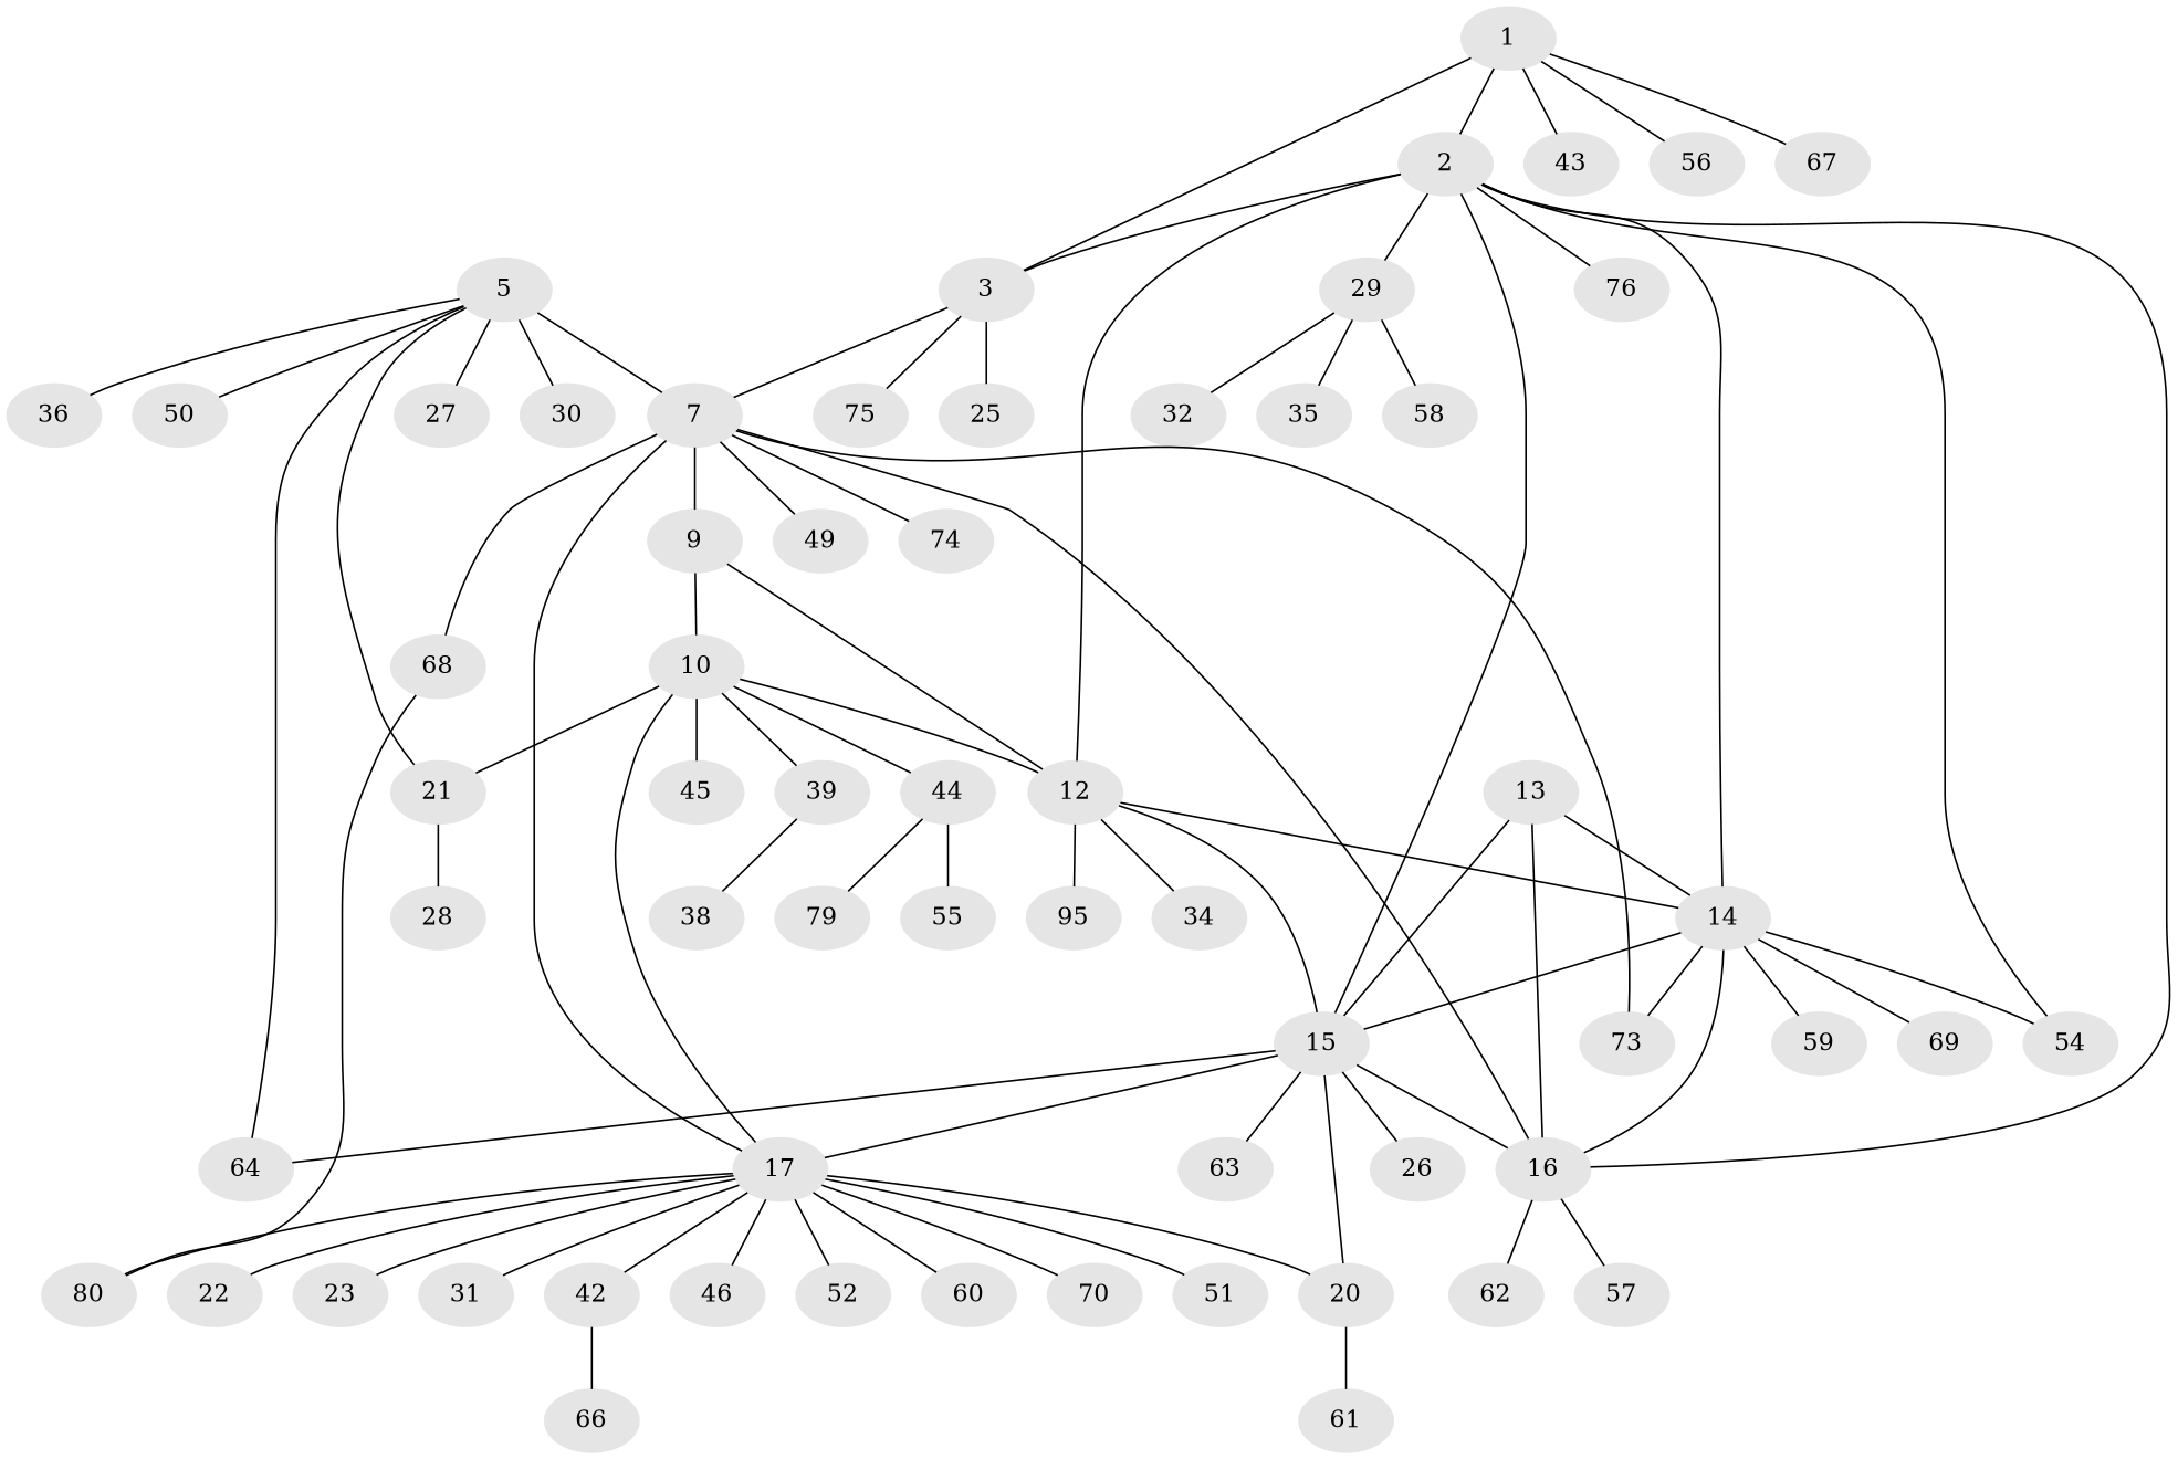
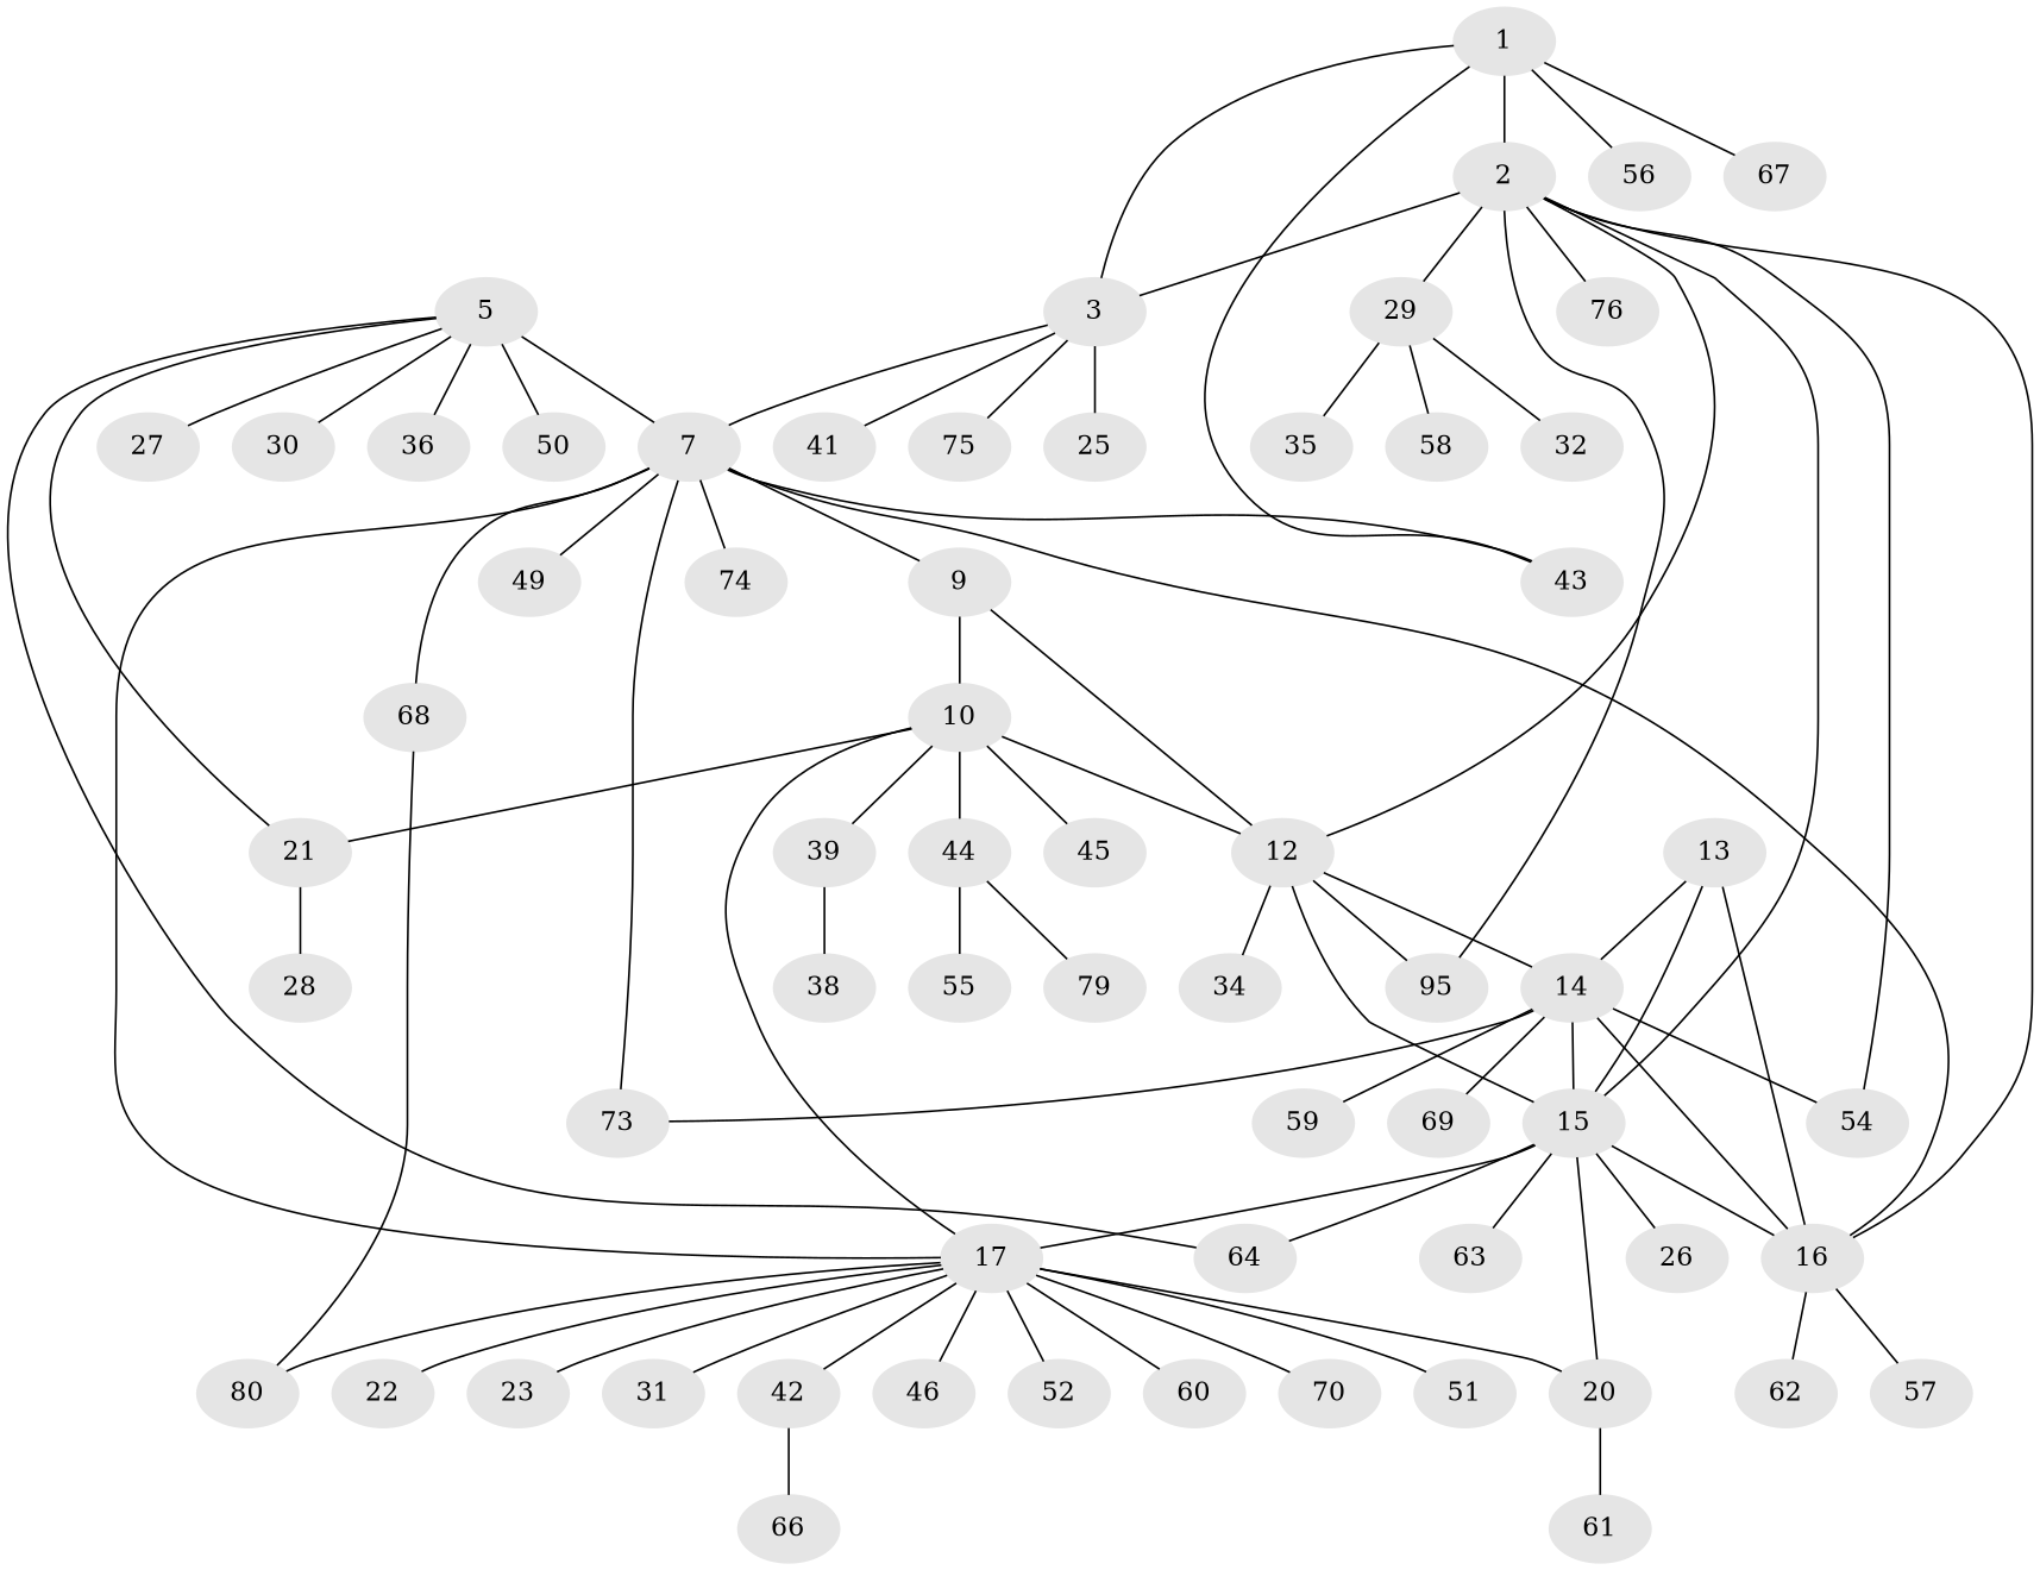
  graph {
    node [color=gray90 style=filled]
    2 [super="+4"]
    3 [super="+27"]
    12 [super="+40"]
    15 [super="+19"]
    16 [super="+72"]
    29 [super="+37"]
    54
    n8 [label=95]
    76
    1
    43 [super="+71"]
    56
    67
    7 [super="+8"]
    25
+   41
    75
    14 [super="+33"]
    34
    64
    17 [super="+18"]
    20
    26
    63
    57
    62
    32
    35
    58
    9
    49
    68 [super="+77"]
    73
    74
    5 [super="+6"]
    21 [super="+48"]
    n37 [label=27]
    30
    36
    50
    28
    10 [super="+11"]
    51
    22
    23 [super="+47"]
    31
    42
    46
    52
    60
    70
    80
    39
    44 [super="+78"]
    45 [super="+53"]
    38
    55
    79
    59
    69
    13
    61
    66
    2 -- 3 [weight=2]
    2 -- 12
    2 -- 15
    2 -- 16
    2 -- 29
    2 -- 54
-   2 -- 14
+   2 -- n8
    2 -- 76
    3 -- 7
    3 -- 25
+   3 -- 41
    3 -- 75
    12 -- 15
    12 -- n8
    12 -- 14
    12 -- 34
    15 -- 16
    15 -- 64
    15 -- 17 [weight=2]
    15 -- 20
    15 -- 26
    15 -- 63
    16 -- 57
    16 -- 62
    29 -- 32
    29 -- 35
    29 -- 58
    1 -- 2 [weight=2]
    1 -- 3
    1 -- 43
    1 -- 56
    1 -- 67
    7 -- 16
+   7 -- 43
    7 -- 17
    7 -- 9
    7 -- 49
    7 -- 68
    7 -- 73
    7 -- 74
    14 -- 15
    14 -- 16
    14 -- 54
    14 -- 73
    14 -- 59
    14 -- 69
    17 -- 20 [weight=2]
    17 -- 51
    17 -- 22
    17 -- 23
    17 -- 31
    17 -- 42
    17 -- 46
    17 -- 52
    17 -- 60
    17 -- 70
    17 -- 80
    20 -- 61
    9 -- 12
    9 -- 10 [weight=2]
    68 -- 80
    5 -- 7 [weight=4]
    5 -- 64
    5 -- 21
    5 -- n37
    5 -- 30
    5 -- 36
    5 -- 50
    21 -- 28
    10 -- 12 [weight=2]
    10 -- 17
    10 -- 21
    10 -- 39
    10 -- 44
    10 -- 45
    42 -- 66
    39 -- 38
    44 -- 55
    44 -- 79
    13 -- 15
    13 -- 16
    13 -- 14
  }
